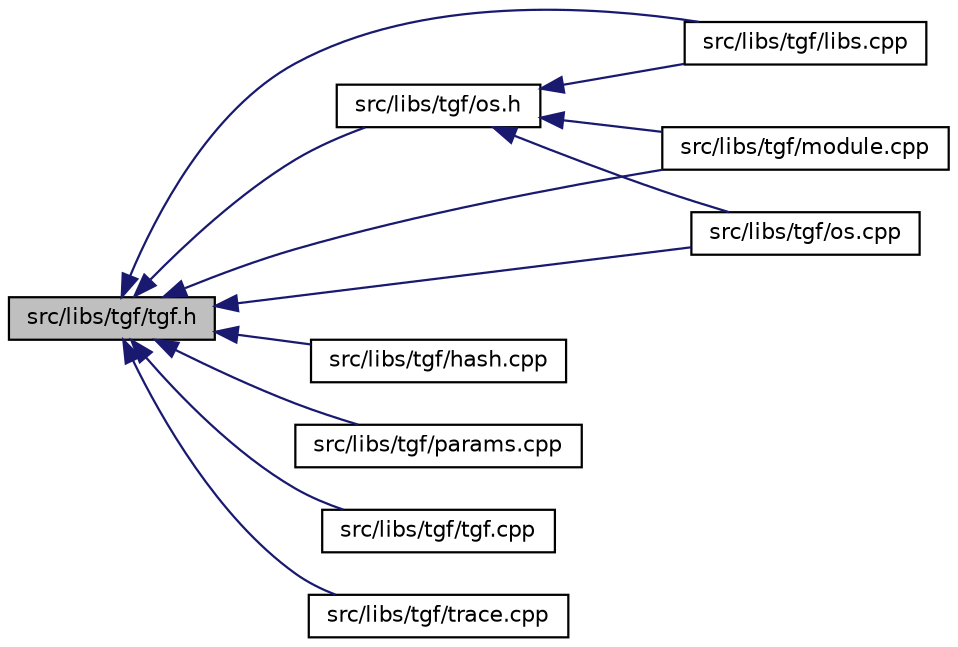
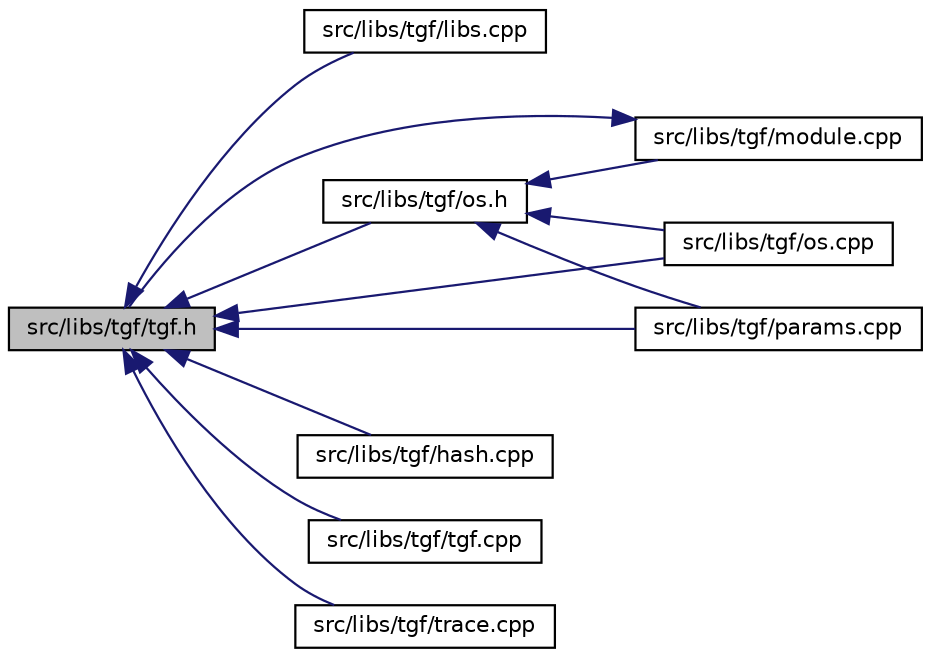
  digraph {
    rankdir=LR
    node [color=black fillcolor=white fontname=Helvetica fontsize=10 shape=record style=filled]
    edge [color=midnightblue dir=back fontname=Helvetica fontsize=10 labelfontname=Helvetica labelfontsize=10 style=solid]
    n1 [fillcolor=grey75 fontcolor=black height=0.2 label="src/libs/tgf/tgf.h" width=0.4]
    n2 [height=0.2 label="src/libs/tgf/libs.cpp" width=0.4]
    n3 [height=0.2 label="src/libs/tgf/os.h" width=0.4]
    n4 [height=0.2 label="src/libs/tgf/module.cpp" width=0.4]
    n5 [height=0.2 label="src/libs/tgf/os.cpp" width=0.4]
    n6 [height=0.2 label="src/libs/tgf/hash.cpp" width=0.4]
    n7 [height=0.2 label="src/libs/tgf/params.cpp" width=0.4]
    n8 [height=0.2 label="src/libs/tgf/tgf.cpp" width=0.4]
    n9 [height=0.2 label="src/libs/tgf/trace.cpp" width=0.4]
    n1 -> n2
    n1 -> n3
-   n1 -> n4
+   n4 -> n1
    n1 -> n5
    n1 -> n6
    n1 -> n7
    n1 -> n8
    n1 -> n9
-   n3 -> n2
+   n3 -> n7
    n3 -> n4
    n3 -> n5
  }
